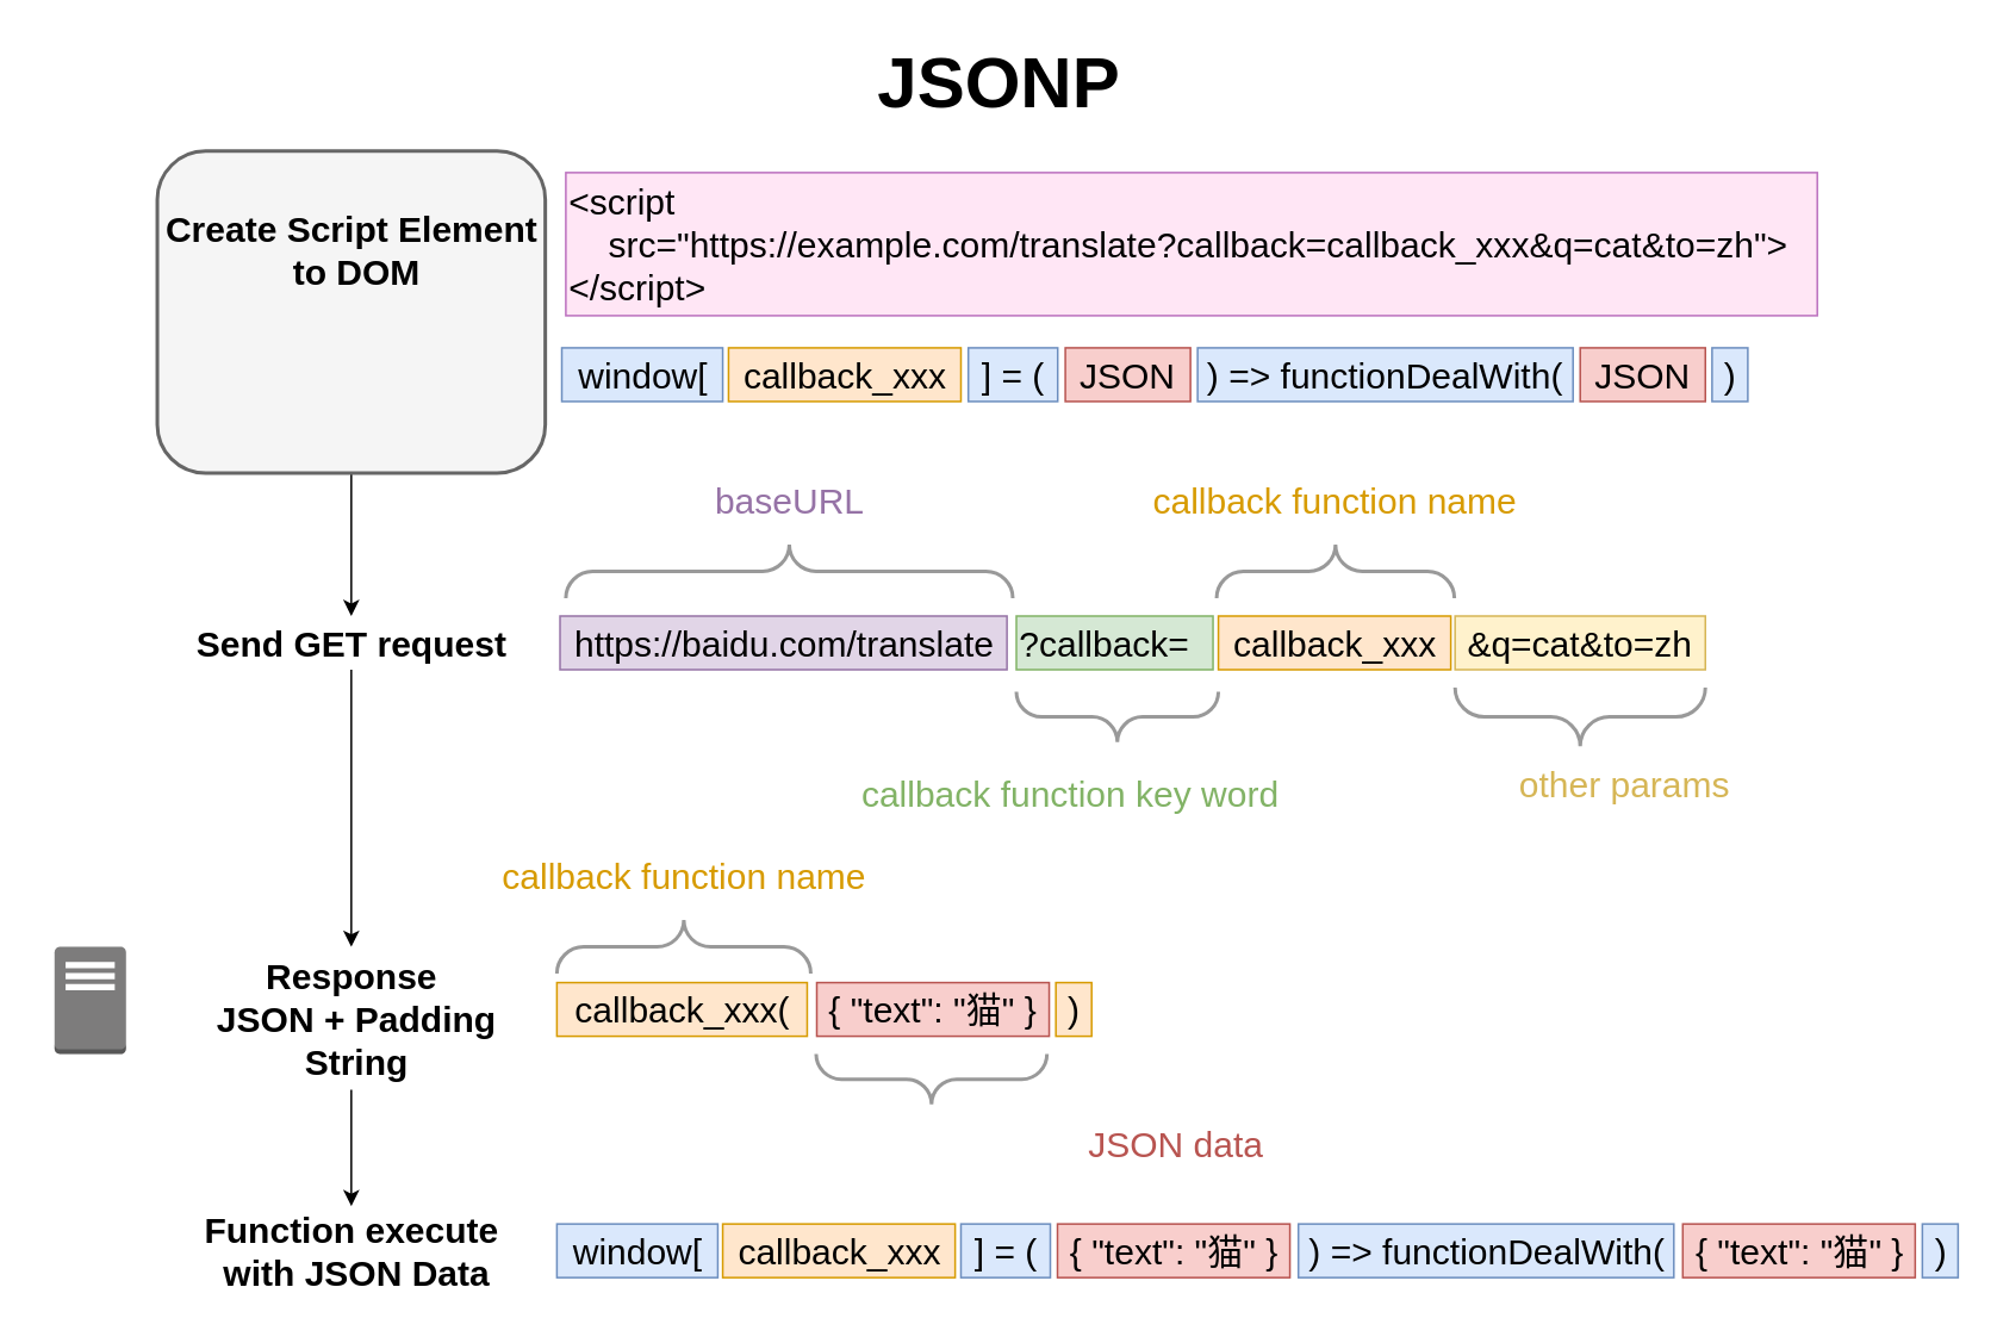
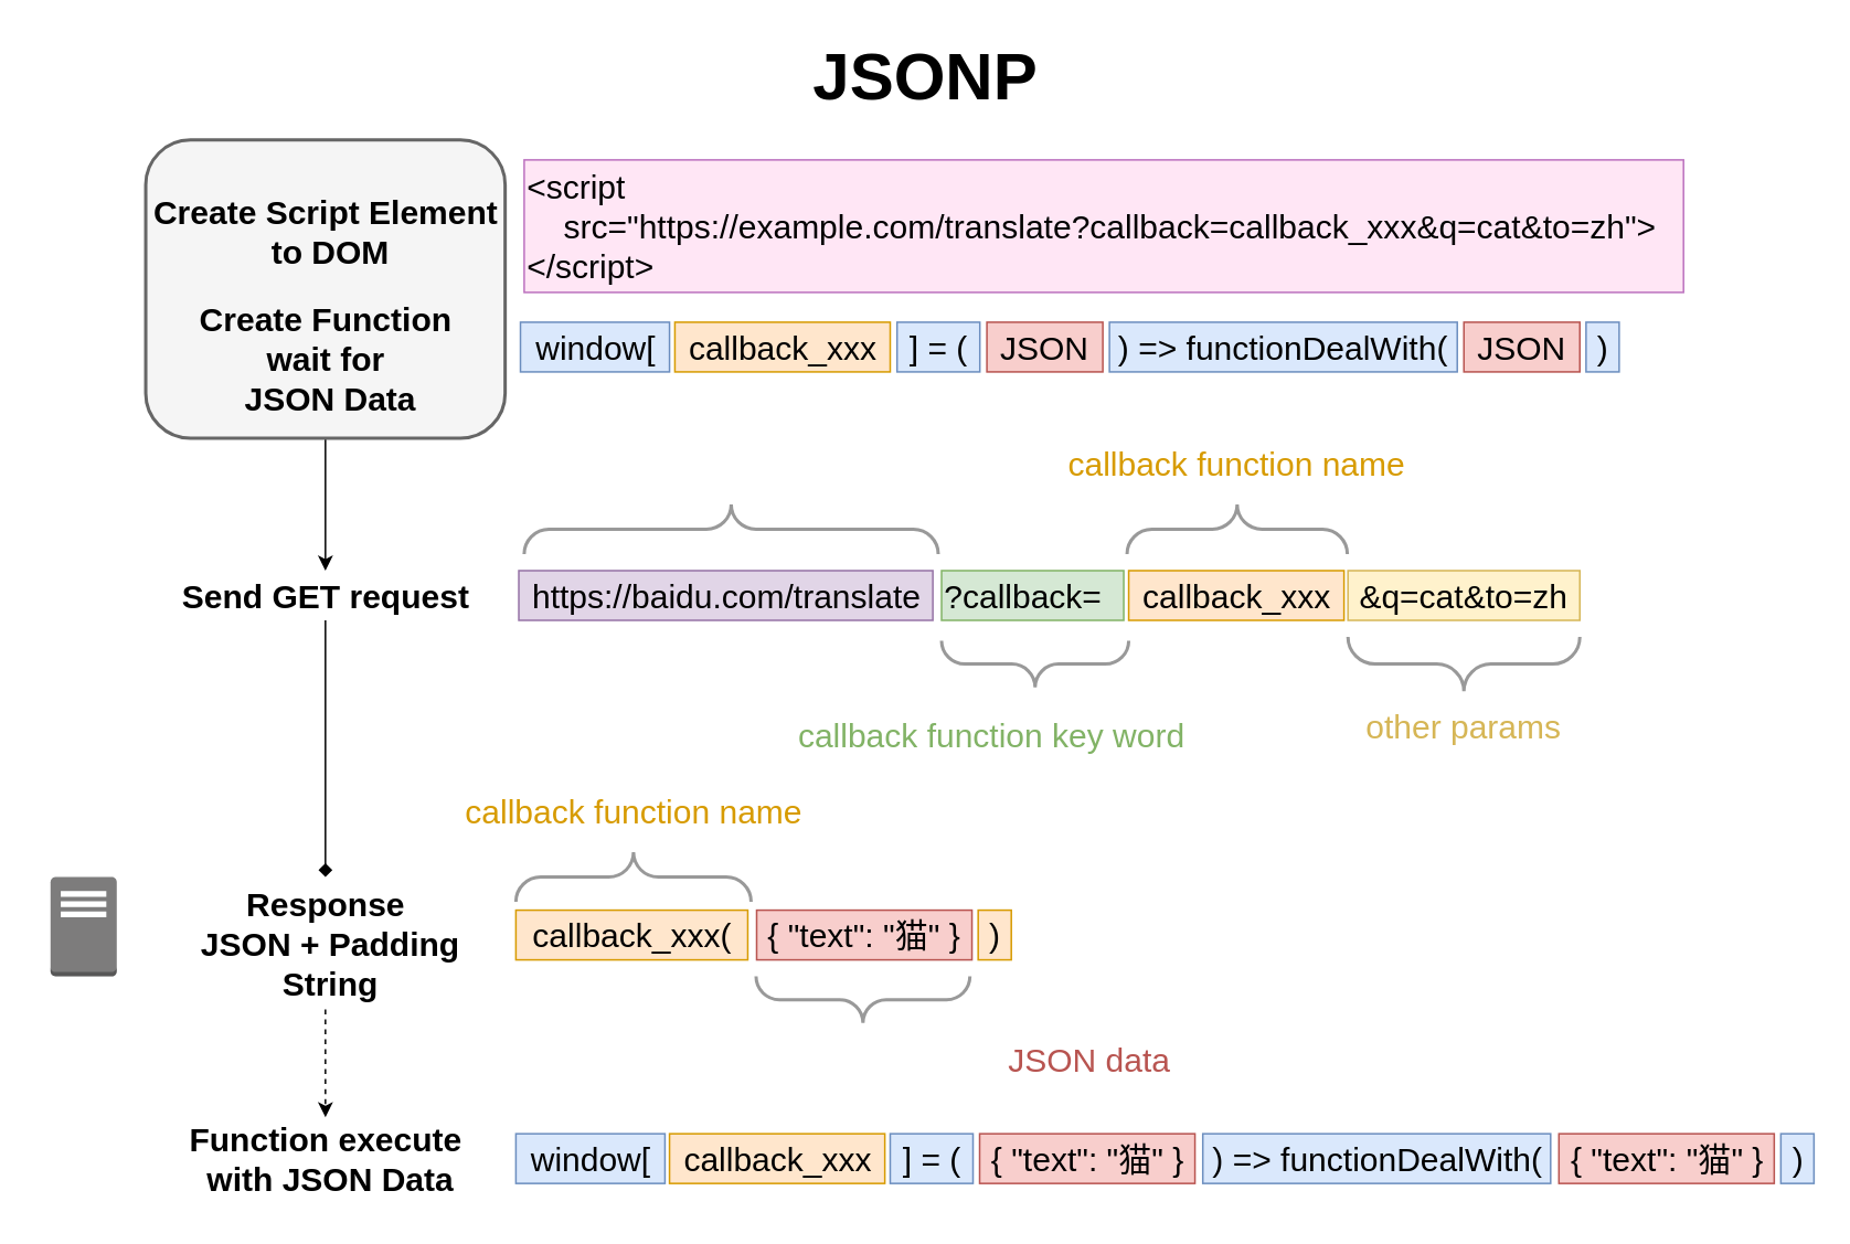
  <mxCell id="0" />
  <mxCell id="1" parent="0" />
  <mxCell id="2" style="edgeStyle=orthogonalEdgeStyle;rounded=0;orthogonalLoop=1;jettySize=auto;html=1;fontSize=20;fontColor=#B85450;" parent="1" source="3" target="17" edge="1"><mxGeometry relative="1" as="geometry" /></mxCell>
  <mxCell id="3" value="" style="rounded=1;whiteSpace=wrap;html=1;labelBackgroundColor=none;fontSize=20;fontColor=#333333;strokeWidth=2;align=center;fillColor=#f5f5f5;strokeColor=#666666;" parent="1" vertex="1"><mxGeometry x="87.5" y="84" width="217" height="180" as="geometry" /></mxCell>
  <mxCell id="4" value="https://baidu.com/translate" style="text;html=1;align=center;verticalAlign=middle;resizable=0;points=[];autosize=1;strokeColor=#9673a6;fontSize=20;fillColor=#e1d5e7;" parent="1" vertex="1"><mxGeometry x="312.75" y="344" width="250" height="30" as="geometry" /></mxCell>
  <mxCell id="5" value="?callback=" style="text;html=1;align=left;verticalAlign=middle;resizable=0;points=[];autosize=1;strokeColor=#82b366;fontSize=20;fillColor=#d5e8d4;" parent="1" vertex="1"><mxGeometry x="568" y="344" width="110" height="30" as="geometry" /></mxCell>
  <mxCell id="6" value="callback_xxx" style="text;html=1;align=center;verticalAlign=middle;resizable=0;points=[];autosize=1;strokeColor=#d79b00;fontSize=20;fillColor=#ffe6cc;" parent="1" vertex="1"><mxGeometry x="681" y="344" width="130" height="30" as="geometry" /></mxCell>
  <mxCell id="7" value="&amp;amp;q=cat&amp;amp;to=zh" style="text;html=1;align=center;verticalAlign=middle;resizable=0;points=[];autosize=1;strokeColor=#d6b656;fontSize=20;fillColor=#fff2cc;" parent="1" vertex="1"><mxGeometry x="813.38" y="344" width="140" height="30" as="geometry" /></mxCell>
  <mxCell id="8" value="" style="verticalLabelPosition=bottom;shadow=0;dashed=0;align=center;html=1;verticalAlign=top;strokeWidth=2;shape=mxgraph.mockup.markup.curlyBrace;strokeColor=#999999;fontSize=20;" parent="1" vertex="1"><mxGeometry x="316" y="304" width="250" height="30" as="geometry" /></mxCell>
- <mxCell id="9" value="baseURL" style="text;html=1;align=center;verticalAlign=middle;resizable=0;points=[];autosize=1;strokeColor=none;fontSize=20;fontColor=#9673A6;" parent="1" vertex="1"><mxGeometry x="391" y="264" width="100" height="30" as="geometry" /></mxCell>
  <mxCell id="10" value="" style="verticalLabelPosition=bottom;shadow=0;dashed=0;align=center;html=1;verticalAlign=top;strokeWidth=2;shape=mxgraph.mockup.markup.curlyBrace;strokeColor=#999999;fontSize=20;rotation=180;" parent="1" vertex="1"><mxGeometry x="568" y="384" width="113" height="32.8" as="geometry" /></mxCell>
  <mxCell id="11" value="" style="verticalLabelPosition=bottom;shadow=0;dashed=0;align=center;html=1;verticalAlign=top;strokeWidth=2;shape=mxgraph.mockup.markup.curlyBrace;strokeColor=#999999;fontSize=20;" parent="1" vertex="1"><mxGeometry x="680" y="304" width="133" height="30" as="geometry" /></mxCell>
  <mxCell id="12" value="" style="verticalLabelPosition=bottom;shadow=0;dashed=0;align=center;html=1;verticalAlign=top;strokeWidth=2;shape=mxgraph.mockup.markup.curlyBrace;strokeColor=#999999;fontSize=20;rotation=180;" parent="1" vertex="1"><mxGeometry x="813.38" y="384" width="140" height="32.8" as="geometry" /></mxCell>
  <mxCell id="13" value="callback function key word" style="text;html=1;align=center;verticalAlign=middle;resizable=0;points=[];autosize=1;strokeColor=none;fontSize=20;fontColor=#82B366;" parent="1" vertex="1"><mxGeometry x="473" y="428" width="250" height="30" as="geometry" /></mxCell>
  <mxCell id="14" value="callback function name" style="text;html=1;align=center;verticalAlign=middle;resizable=0;points=[];autosize=1;fontSize=20;fontColor=#D79B00;labelBackgroundColor=none;labelBorderColor=none;" parent="1" vertex="1"><mxGeometry x="636" y="264" width="220" height="30" as="geometry" /></mxCell>
- <mxCell id="15" value="other params" style="text;html=1;align=center;verticalAlign=middle;resizable=0;points=[];autosize=1;strokeColor=none;fontSize=20;fontColor=#D6B656;" parent="1" vertex="1"><mxGeometry x="843.38" y="423" width="130" height="30" as="geometry" /></mxCell>
- <mxCell id="16" style="edgeStyle=orthogonalEdgeStyle;rounded=0;orthogonalLoop=1;jettySize=auto;html=1;fontSize=20;fontColor=#B85450;" parent="1" source="17" target="19" edge="1"><mxGeometry relative="1" as="geometry" /></mxCell>
+ <mxCell id="15" value="other params" style="text;html=1;align=center;verticalAlign=middle;resizable=0;points=[];autosize=1;strokeColor=none;fontSize=20;fontColor=#D6B656;" parent="1" vertex="1"><mxGeometry x="818.38" y="423" width="130" height="30" as="geometry" /></mxCell>
+ <mxCell id="16" style="edgeStyle=orthogonalEdgeStyle;rounded=0;orthogonalLoop=1;jettySize=auto;html=1;fontSize=20;fontColor=#B85450;endArrow=diamond;" parent="1" source="17" target="19" edge="1"><mxGeometry relative="1" as="geometry" /></mxCell>
  <mxCell id="17" value="Send GET request" style="text;html=1;align=center;verticalAlign=middle;resizable=0;points=[];autosize=1;strokeColor=none;fontSize=20;fontStyle=1;" parent="1" vertex="1"><mxGeometry x="101" y="344" width="190" height="30" as="geometry" /></mxCell>
- <mxCell id="18" style="edgeStyle=orthogonalEdgeStyle;rounded=0;orthogonalLoop=1;jettySize=auto;html=1;fontSize=20;fontColor=#B85450;" parent="1" source="19" target="30" edge="1"><mxGeometry relative="1" as="geometry" /></mxCell>
+ <mxCell id="18" style="edgeStyle=orthogonalEdgeStyle;rounded=0;orthogonalLoop=1;jettySize=auto;html=1;fontSize=20;fontColor=#B85450;dashed=1;" parent="1" source="19" target="30" edge="1"><mxGeometry relative="1" as="geometry" /></mxCell>
  <mxCell id="19" value="Response&lt;br&gt;&amp;nbsp;JSON + Padding&lt;br&gt;&amp;nbsp;String" style="text;html=1;align=center;verticalAlign=middle;resizable=0;points=[];autosize=1;strokeColor=none;fontSize=20;fontStyle=1;" parent="1" vertex="1"><mxGeometry x="106" y="529" width="180" height="80" as="geometry" /></mxCell>
  <mxCell id="20" value="callback_xxx(" style="text;html=1;align=center;verticalAlign=middle;resizable=0;points=[];autosize=1;strokeColor=#d79b00;fontSize=20;fillColor=#ffe6cc;" parent="1" vertex="1"><mxGeometry x="311" y="549" width="140" height="30" as="geometry" /></mxCell>
  <mxCell id="21" value=")" style="text;html=1;align=center;verticalAlign=middle;resizable=0;points=[];autosize=1;strokeColor=#d79b00;fontSize=20;fillColor=#ffe6cc;" parent="1" vertex="1"><mxGeometry x="590.11" y="549" width="20" height="30" as="geometry" /></mxCell>
  <mxCell id="22" value="{ &quot;text&quot;: &quot;猫&quot; }" style="text;html=1;align=center;verticalAlign=middle;resizable=0;points=[];autosize=1;strokeColor=#b85450;fontSize=20;fillColor=#f8cecc;" parent="1" vertex="1"><mxGeometry x="456.36" y="549" width="130" height="30" as="geometry" /></mxCell>
  <mxCell id="23" value="" style="verticalLabelPosition=bottom;shadow=0;dashed=0;align=center;html=1;verticalAlign=top;strokeWidth=2;shape=mxgraph.mockup.markup.curlyBrace;strokeColor=#999999;fontSize=20;" parent="1" vertex="1"><mxGeometry x="311" y="514" width="142" height="30" as="geometry" /></mxCell>
  <mxCell id="24" value="callback function name" style="text;html=1;align=center;verticalAlign=middle;resizable=0;points=[];autosize=1;strokeColor=none;fontSize=20;fontColor=#D79B00;" parent="1" vertex="1"><mxGeometry x="272" y="474" width="220" height="30" as="geometry" /></mxCell>
  <mxCell id="25" value="" style="verticalLabelPosition=bottom;shadow=0;dashed=0;align=center;html=1;verticalAlign=top;strokeWidth=2;shape=mxgraph.mockup.markup.curlyBrace;strokeColor=#999999;fontSize=20;rotation=180;" parent="1" vertex="1"><mxGeometry x="456" y="589" width="129.12" height="28.15" as="geometry" /></mxCell>
  <mxCell id="26" value="JSON data" style="text;html=1;align=center;verticalAlign=middle;resizable=0;points=[];autosize=1;strokeColor=none;fontSize=20;fontColor=#B85450;" parent="1" vertex="1"><mxGeometry x="602.49" y="624" width="110" height="30" as="geometry" /></mxCell>
  <mxCell id="27" value="Create Script Element&lt;br&gt;&amp;nbsp;to DOM" style="text;html=1;align=center;verticalAlign=middle;resizable=0;points=[];autosize=1;strokeColor=none;fontSize=20;fontStyle=1;" parent="1" vertex="1"><mxGeometry x="86" y="114" width="220" height="50" as="geometry" /></mxCell>
  <mxCell id="28" value="&lt;div&gt;&amp;lt;script&lt;/div&gt;&lt;div&gt;&lt;span&gt;&lt;/span&gt;&amp;nbsp; &amp;nbsp; src=&quot;https://example.com/translate?callback=callback_xxx&amp;amp;q=cat&amp;amp;to=zh&quot;&amp;gt;&lt;/div&gt;&lt;div&gt;&amp;lt;/script&amp;gt;&lt;/div&gt;" style="text;html=1;align=left;verticalAlign=middle;resizable=0;points=[];autosize=1;fontSize=20;fillColor=#FFE6F5;strokeColor=#BC71BF;" parent="1" vertex="1"><mxGeometry x="316" y="96" width="700" height="80" as="geometry" /></mxCell>
+ <mxCell id="29" value="Create Function &lt;br&gt;wait for&lt;br&gt;&amp;nbsp;JSON Data" style="text;html=1;align=center;verticalAlign=middle;resizable=0;points=[];autosize=1;strokeColor=none;fontSize=20;fontStyle=1;" parent="1" vertex="1"><mxGeometry x="111" y="176" width="170" height="80" as="geometry" /></mxCell>
  <mxCell id="30" value="Function execute&lt;br&gt;&amp;nbsp;with JSON Data" style="text;html=1;align=center;verticalAlign=middle;resizable=0;points=[];autosize=1;strokeColor=none;fontSize=20;fontStyle=1;" parent="1" vertex="1"><mxGeometry x="106" y="674" width="180" height="50" as="geometry" /></mxCell>
  <mxCell id="31" value="window[" style="text;html=1;align=center;verticalAlign=middle;resizable=0;points=[];autosize=1;strokeColor=#6c8ebf;fontSize=20;fillColor=#dae8fc;" parent="1" vertex="1"><mxGeometry x="313.75" y="194" width="90" height="30" as="geometry" /></mxCell>
  <mxCell id="32" value="] = (" style="text;html=1;align=center;verticalAlign=middle;resizable=0;points=[];autosize=1;strokeColor=#6c8ebf;fontSize=20;fillColor=#dae8fc;" parent="1" vertex="1"><mxGeometry x="541.13" y="194" width="50" height="30" as="geometry" /></mxCell>
  <mxCell id="33" value="JSON" style="text;html=1;align=center;verticalAlign=middle;resizable=0;points=[];autosize=1;strokeColor=#b85450;fontSize=20;fillColor=#f8cecc;" parent="1" vertex="1"><mxGeometry x="595.38" y="194" width="70" height="30" as="geometry" /></mxCell>
  <mxCell id="34" value="callback_xxx" style="text;html=1;align=center;verticalAlign=middle;resizable=0;points=[];autosize=1;strokeColor=#d79b00;fontSize=20;fillColor=#ffe6cc;" parent="1" vertex="1"><mxGeometry x="407" y="194" width="130" height="30" as="geometry" /></mxCell>
  <mxCell id="35" value=") =&amp;gt; functionDealWith(" style="text;html=1;align=center;verticalAlign=middle;resizable=0;points=[];autosize=1;strokeColor=#6c8ebf;fontSize=20;fillColor=#dae8fc;" parent="1" vertex="1"><mxGeometry x="669.38" y="194" width="210" height="30" as="geometry" /></mxCell>
  <mxCell id="36" value="JSON" style="text;html=1;align=center;verticalAlign=middle;resizable=0;points=[];autosize=1;strokeColor=#b85450;fontSize=20;fillColor=#f8cecc;" parent="1" vertex="1"><mxGeometry x="883.38" y="194" width="70" height="30" as="geometry" /></mxCell>
  <mxCell id="37" value=")" style="text;html=1;align=center;verticalAlign=middle;resizable=0;points=[];autosize=1;strokeColor=#6c8ebf;fontSize=20;fillColor=#dae8fc;" parent="1" vertex="1"><mxGeometry x="957.13" y="194" width="20" height="30" as="geometry" /></mxCell>
  <mxCell id="38" value="window[" style="text;html=1;align=center;verticalAlign=middle;resizable=0;points=[];autosize=1;strokeColor=#6c8ebf;fontSize=20;fillColor=#dae8fc;" parent="1" vertex="1"><mxGeometry x="311" y="684" width="90" height="30" as="geometry" /></mxCell>
  <mxCell id="39" value="] = (" style="text;html=1;align=center;verticalAlign=middle;resizable=0;points=[];autosize=1;strokeColor=#6c8ebf;fontSize=20;fillColor=#dae8fc;" parent="1" vertex="1"><mxGeometry x="537" y="684" width="50" height="30" as="geometry" /></mxCell>
  <mxCell id="40" value="{ &quot;text&quot;: &quot;猫&quot; }" style="text;html=1;align=center;verticalAlign=middle;resizable=0;points=[];autosize=1;strokeColor=#b85450;fontSize=20;fillColor=#f8cecc;" parent="1" vertex="1"><mxGeometry x="591" y="684" width="130" height="30" as="geometry" /></mxCell>
  <mxCell id="41" value="callback_xxx" style="text;html=1;align=center;verticalAlign=middle;resizable=0;points=[];autosize=1;strokeColor=#d79b00;fontSize=20;fillColor=#ffe6cc;" parent="1" vertex="1"><mxGeometry x="403.75" y="684" width="130" height="30" as="geometry" /></mxCell>
  <mxCell id="42" value=") =&amp;gt; functionDealWith(" style="text;html=1;align=center;verticalAlign=middle;resizable=0;points=[];autosize=1;strokeColor=#6c8ebf;fontSize=20;fillColor=#dae8fc;" parent="1" vertex="1"><mxGeometry x="725.75" y="684" width="210" height="30" as="geometry" /></mxCell>
  <mxCell id="43" value="{ &quot;text&quot;: &quot;猫&quot; }" style="text;html=1;align=center;verticalAlign=middle;resizable=0;points=[];autosize=1;strokeColor=#b85450;fontSize=20;fillColor=#f8cecc;" parent="1" vertex="1"><mxGeometry x="940.75" y="684" width="130" height="30" as="geometry" /></mxCell>
  <mxCell id="44" value=")" style="text;html=1;align=center;verticalAlign=middle;resizable=0;points=[];autosize=1;strokeColor=#6c8ebf;fontSize=20;fillColor=#dae8fc;" parent="1" vertex="1"><mxGeometry x="1074.75" y="684" width="20" height="30" as="geometry" /></mxCell>
  <mxCell id="45" value="JSONP" style="text;html=1;align=center;verticalAlign=middle;resizable=0;points=[];autosize=1;strokeColor=none;fontSize=40;fontStyle=1;" parent="1" vertex="1"><mxGeometry x="483" y="20" width="150" height="50" as="geometry" /></mxCell>
  <mxCell id="46" value="" style="shape=image;html=1;verticalAlign=top;verticalLabelPosition=bottom;labelBackgroundColor=#ffffff;imageAspect=0;aspect=fixed;image=https://cdn2.iconfinder.com/data/icons/designer-skills/128/code-programming-javascript-software-develop-command-language-128.png;fontSize=40;fontColor=#B85450;strokeWidth=2;align=center;" parent="1" vertex="1"><mxGeometry x="20" y="145.5" width="60" height="60" as="geometry" /></mxCell>
  <mxCell id="47" value="" style="shape=image;html=1;verticalAlign=top;verticalLabelPosition=bottom;labelBackgroundColor=#ffffff;imageAspect=0;aspect=fixed;image=https://cdn1.iconfinder.com/data/icons/logotypes/32/chrome-128.png;fontSize=40;fontColor=#B85450;strokeWidth=2;align=center;" parent="1" vertex="1"><mxGeometry x="30" y="339" width="40" height="40" as="geometry" /></mxCell>
  <mxCell id="48" value="" style="outlineConnect=0;dashed=0;verticalLabelPosition=bottom;verticalAlign=top;align=center;html=1;shape=mxgraph.aws3.traditional_server;fillColor=#7D7C7C;gradientColor=none;labelBackgroundColor=none;fontSize=40;fontColor=#B85450;strokeWidth=2;aspect=fixed;" parent="1" vertex="1"><mxGeometry x="30" y="529" width="40" height="60" as="geometry" /></mxCell>
  <mxCell id="49" value="" style="shape=image;html=1;verticalAlign=top;verticalLabelPosition=bottom;labelBackgroundColor=#ffffff;imageAspect=0;aspect=fixed;image=https://cdn2.iconfinder.com/data/icons/designer-skills/128/code-programming-javascript-software-develop-command-language-128.png;fontSize=40;fontColor=#B85450;strokeWidth=2;align=center;" parent="1" vertex="1"><mxGeometry x="20" y="669" width="60" height="60" as="geometry" /></mxCell>
